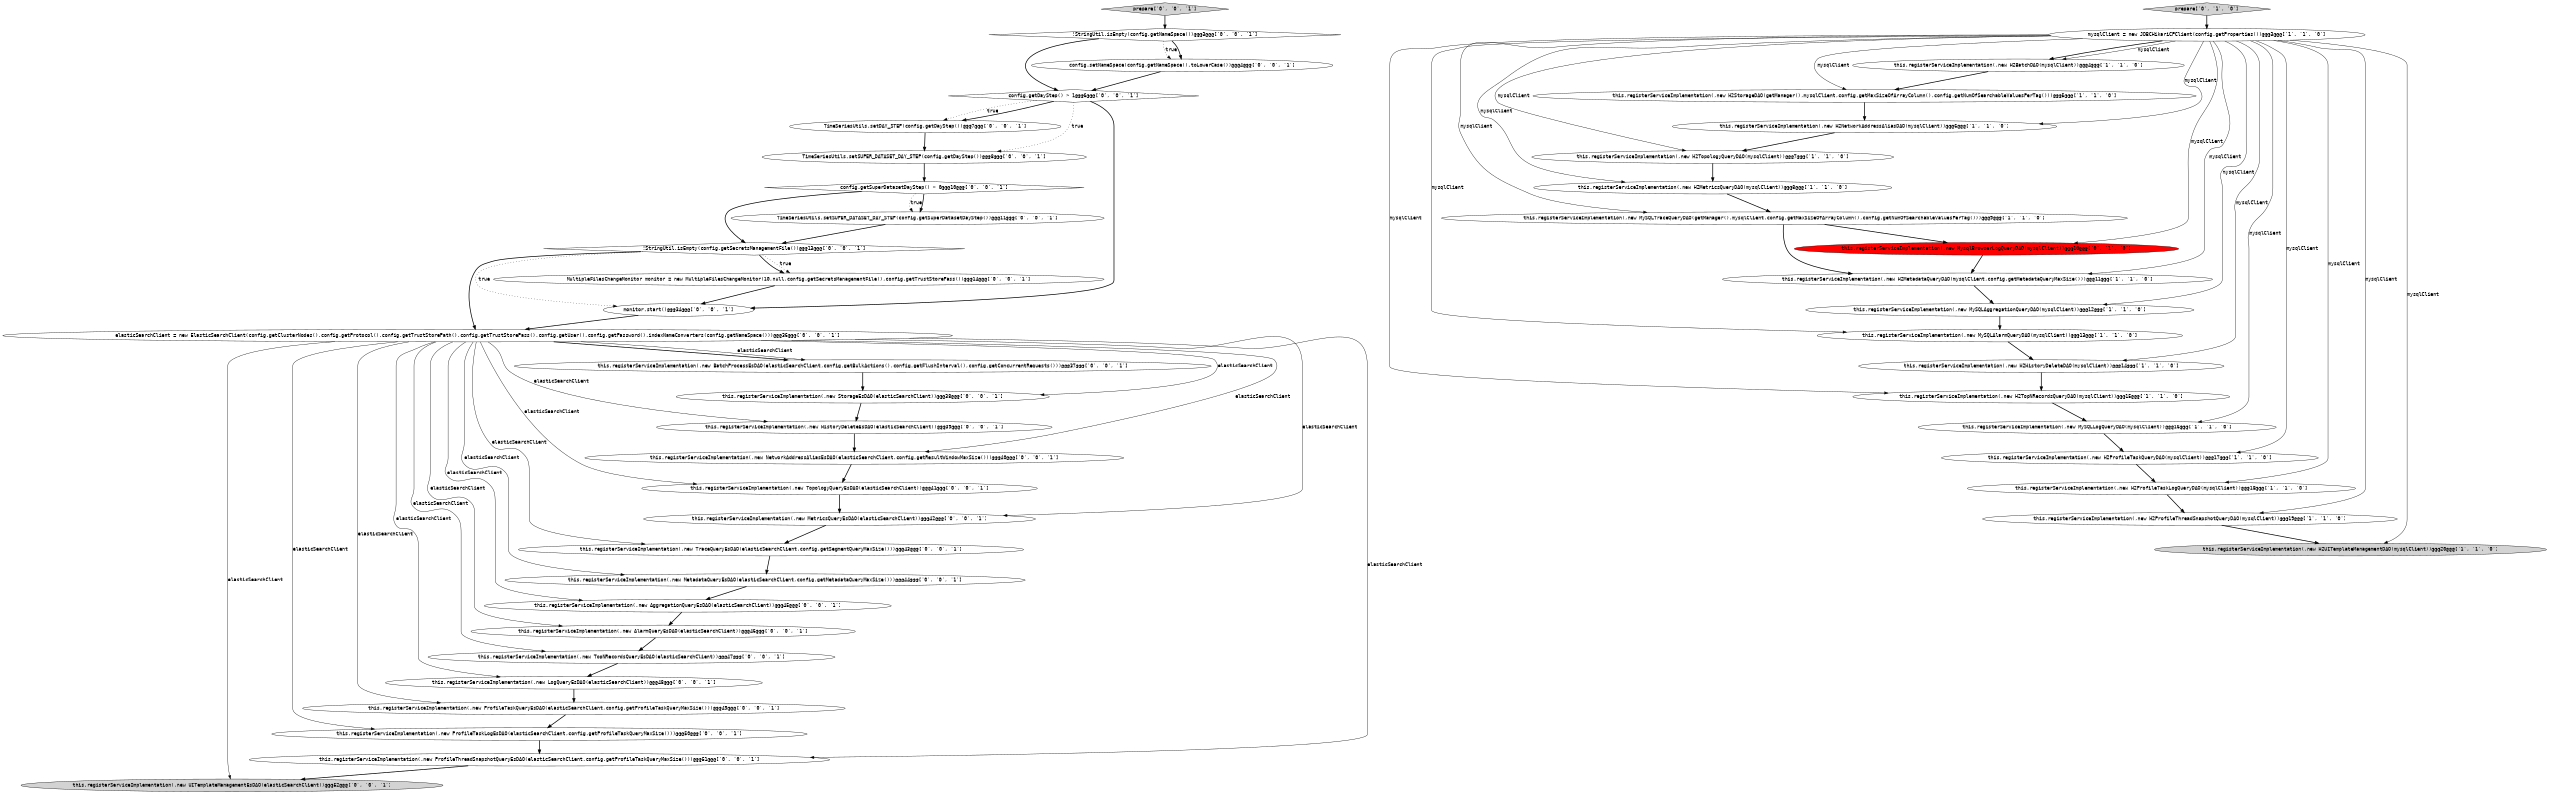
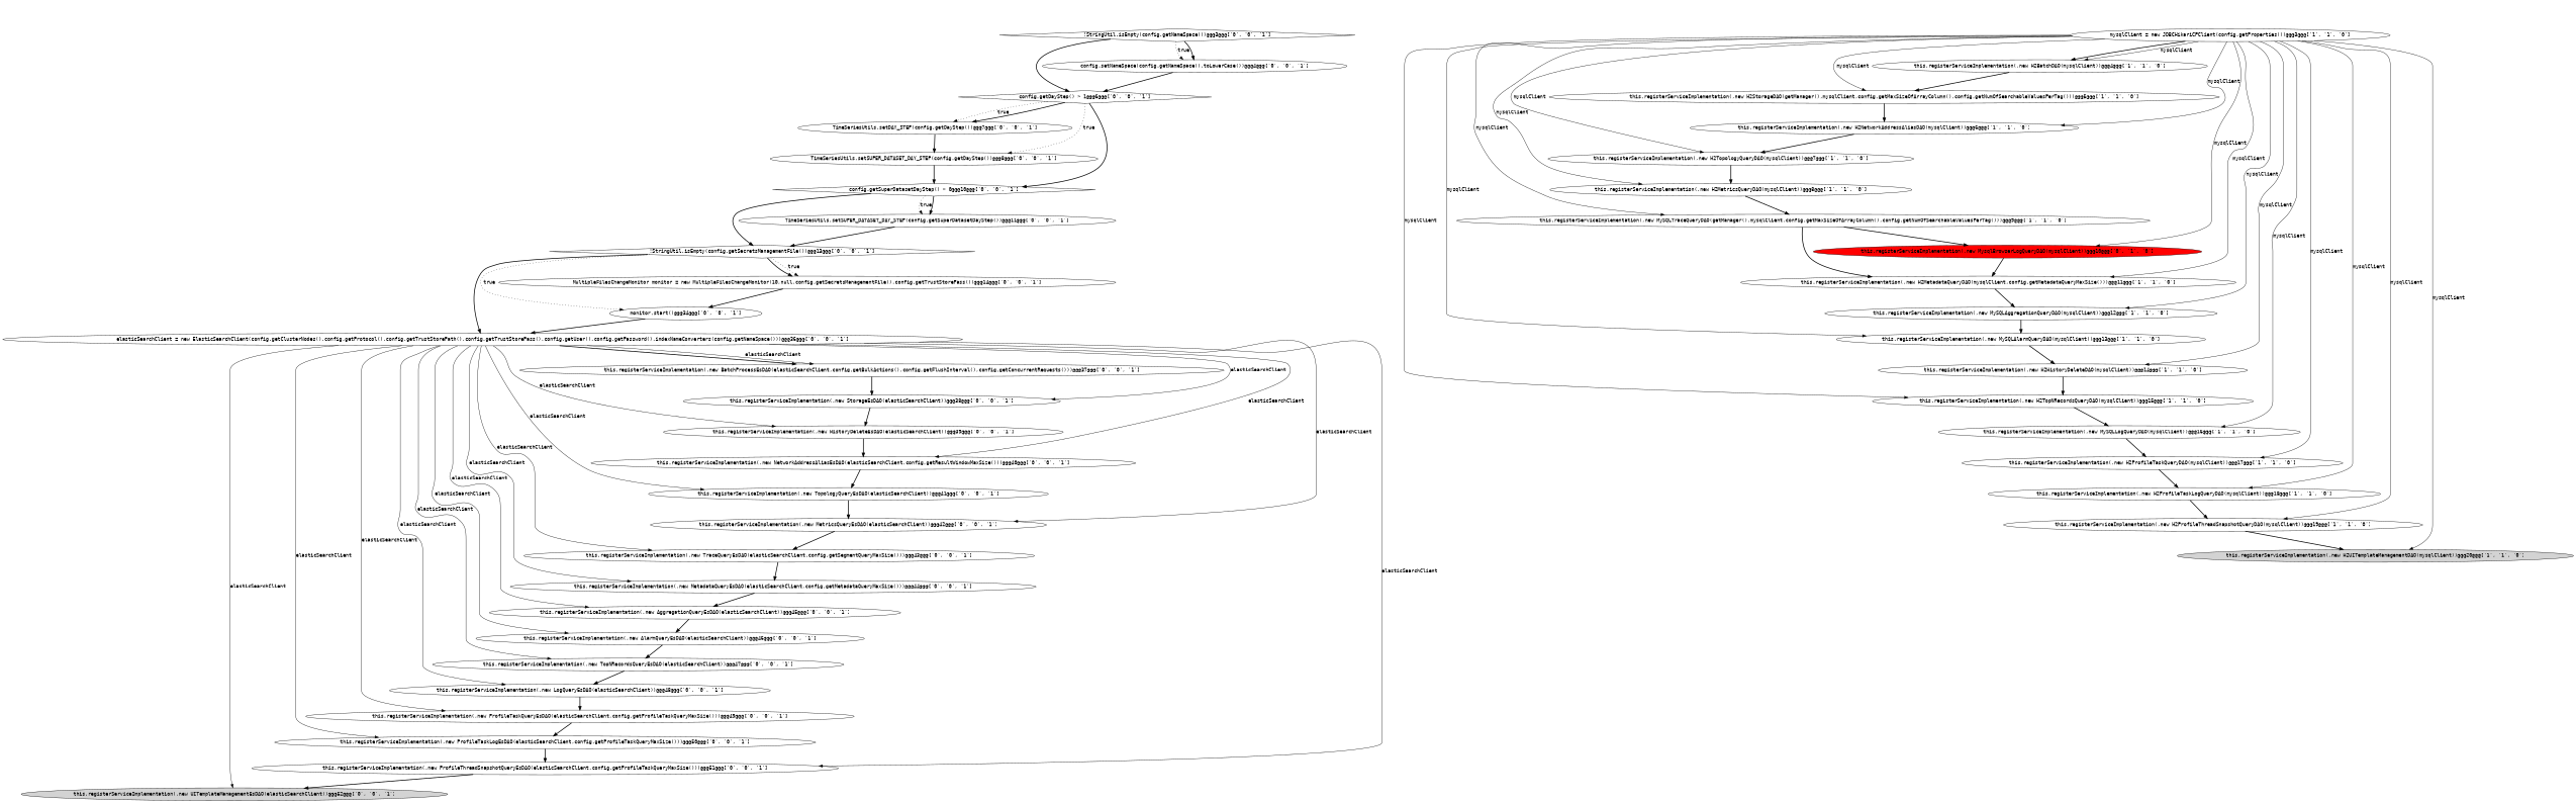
  digraph {
    fontname="DejaVu Sans Mono"
    node [fillcolor=white fontname="DejaVu Sans Mono" shape=ellipse style=filled]
    edge [fontname="DejaVu Sans Mono" style=bold]
    n1 [label="this.registerServiceImplementation(,new MetricsQueryEsDAO(elasticSearchClient))@@@42@@@['0', '0', '1']"]
    n2 [label="this.registerServiceImplementation(,new TraceQueryEsDAO(elasticSearchClient,config.getSegmentQueryMaxSize()))@@@43@@@['0', '0', '1']"]
    n3 [label="this.registerServiceImplementation(,new MetadataQueryEsDAO(elasticSearchClient,config.getMetadataQueryMaxSize()))@@@44@@@['0', '0', '1']"]
    n4 [label="this.registerServiceImplementation(,new H2BatchDAO(mysqlClient))@@@4@@@['1', '1', '0']"]
    n5 [label="this.registerServiceImplementation(,new H2StorageDAO(getManager(),mysqlClient,config.getMaxSizeOfArrayColumn(),config.getNumOfSearchableValuesPerTag()))@@@5@@@['1', '1', '0']"]
    n6 [label="this.registerServiceImplementation(,new H2NetworkAddressAliasDAO(mysqlClient))@@@6@@@['1', '1', '0']"]
    n7 [label="this.registerServiceImplementation(,new LogQueryEsDAO(elasticSearchClient))@@@48@@@['0', '0', '1']"]
    n8 [label="this.registerServiceImplementation(,new ProfileTaskQueryEsDAO(elasticSearchClient,config.getProfileTaskQueryMaxSize()))@@@49@@@['0', '0', '1']"]
    n9 [label="this.registerServiceImplementation(,new ProfileTaskLogEsDAO(elasticSearchClient,config.getProfileTaskQueryMaxSize()))@@@50@@@['0', '0', '1']"]
    n10 [label="this.registerServiceImplementation(,new AggregationQueryEsDAO(elasticSearchClient))@@@45@@@['0', '0', '1']"]
    n11 [label="this.registerServiceImplementation(,new AlarmQueryEsDAO(elasticSearchClient))@@@46@@@['0', '0', '1']"]
    n12 [label="this.registerServiceImplementation(,new TopNRecordsQueryEsDAO(elasticSearchClient))@@@47@@@['0', '0', '1']"]
    n13 [fillcolor=lightgray label="this.registerServiceImplementation(,new UITemplateManagementEsDAO(elasticSearchClient))@@@52@@@['0', '0', '1']"]
    n14 [label="MultipleFilesChangeMonitor monitor = new MultipleFilesChangeMonitor(10,null,config.getSecretsManagementFile(),config.getTrustStorePass())@@@14@@@['0', '0', '1']"]
    n15 [label="monitor.start()@@@34@@@['0', '0', '1']"]
    n16 [label="elasticSearchClient = new ElasticSearchClient(config.getClusterNodes(),config.getProtocol(),config.getTrustStorePath(),config.getTrustStorePass(),config.getUser(),config.getPassword(),indexNameConverters(config.getNameSpace()))@@@36@@@['0', '0', '1']"]
    n17 [label="this.registerServiceImplementation(,new ProfileThreadSnapshotQueryEsDAO(elasticSearchClient,config.getProfileTaskQueryMaxSize()))@@@51@@@['0', '0', '1']"]
    n18 [label="this.registerServiceImplementation(,new H2MetricsQueryDAO(mysqlClient))@@@8@@@['1', '1', '0']"]
    n19 [label="this.registerServiceImplementation(,new MySQLTraceQueryDAO(getManager(),mysqlClient,config.getMaxSizeOfArrayColumn(),config.getNumOfSearchableValuesPerTag()))@@@9@@@['1', '1', '0']"]
    n20 [label="this.registerServiceImplementation(,new H2MetadataQueryDAO(mysqlClient,config.getMetadataQueryMaxSize()))@@@11@@@['1', '1', '0']"]
    n21 [fillcolor=red label="this.registerServiceImplementation(,new MysqlBrowserLogQueryDAO(mysqlClient))@@@10@@@['0', '1', '0']"]
    n22 [label="TimeSeriesUtils.setSUPER_DATASET_DAY_STEP(config.getDayStep())@@@8@@@['0', '0', '1']"]
    n23 [label="config.getSuperDatasetDayStep() > 0@@@10@@@['0', '0', '1']" shape=diamond]
    n24 [label="!StringUtil.isEmpty(config.getSecretsManagementFile())@@@13@@@['0', '0', '1']" shape=diamond]
    n25 [label="TimeSeriesUtils.setSUPER_DATASET_DAY_STEP(config.getSuperDatasetDayStep())@@@11@@@['0', '0', '1']"]
    n26 [label="this.registerServiceImplementation(,new TopologyQueryEsDAO(elasticSearchClient))@@@41@@@['0', '0', '1']"]
-   n27 [fillcolor=lightgray label="prepare['0', '0', '1']" shape=diamond]
    n28 [label="!StringUtil.isEmpty(config.getNameSpace())@@@3@@@['0', '0', '1']" shape=diamond]
    n29 [label="config.getDayStep() > 1@@@6@@@['0', '0', '1']" shape=diamond]
    n30 [label="config.setNameSpace(config.getNameSpace().toLowerCase())@@@4@@@['0', '0', '1']"]
    n31 [label="this.registerServiceImplementation(,new MySQLAggregationQueryDAO(mysqlClient))@@@12@@@['1', '1', '0']"]
    n32 [label="this.registerServiceImplementation(,new MySQLAlarmQueryDAO(mysqlClient))@@@13@@@['1', '1', '0']"]
    n33 [label="this.registerServiceImplementation(,new H2HistoryDeleteDAO(mysqlClient))@@@14@@@['1', '1', '0']"]
    n34 [label="this.registerServiceImplementation(,new H2TopNRecordsQueryDAO(mysqlClient))@@@15@@@['1', '1', '0']"]
    n35 [label="this.registerServiceImplementation(,new NetworkAddressAliasEsDAO(elasticSearchClient,config.getResultWindowMaxSize()))@@@40@@@['0', '0', '1']"]
    n36 [label="this.registerServiceImplementation(,new StorageEsDAO(elasticSearchClient))@@@38@@@['0', '0', '1']"]
    n37 [label="this.registerServiceImplementation(,new BatchProcessEsDAO(elasticSearchClient,config.getBulkActions(),config.getFlushInterval(),config.getConcurrentRequests()))@@@37@@@['0', '0', '1']"]
    n38 [label="this.registerServiceImplementation(,new HistoryDeleteEsDAO(elasticSearchClient))@@@39@@@['0', '0', '1']"]
    n39 [label="mysqlClient = new JDBCHikariCPClient(config.getProperties())@@@3@@@['1', '1', '0']"]
    n40 [label="this.registerServiceImplementation(,new H2TopologyQueryDAO(mysqlClient))@@@7@@@['1', '1', '0']"]
    n41 [label="this.registerServiceImplementation(,new H2ProfileTaskLogQueryDAO(mysqlClient))@@@18@@@['1', '1', '0']"]
    n42 [label="this.registerServiceImplementation(,new H2ProfileThreadSnapshotQueryDAO(mysqlClient))@@@19@@@['1', '1', '0']"]
    n43 [fillcolor=lightgray label="this.registerServiceImplementation(,new H2UITemplateManagementDAO(mysqlClient))@@@20@@@['1', '1', '0']"]
    n44 [label="this.registerServiceImplementation(,new H2ProfileTaskQueryDAO(mysqlClient))@@@17@@@['1', '1', '0']"]
    n45 [label="this.registerServiceImplementation(,new MySQLLogQueryDAO(mysqlClient))@@@16@@@['1', '1', '0']"]
    n46 [label="TimeSeriesUtils.setDAY_STEP(config.getDayStep())@@@7@@@['0', '0', '1']"]
-   n47 [fillcolor=lightgray label="prepare['0', '1', '0']" shape=diamond]
    n1 -> n2
    n2 -> n3
    n3 -> n10
    n4 -> n5
    n5 -> n6
    n6 -> n40
    n7 -> n8
    n8 -> n9
    n9 -> n17
    n10 -> n11
    n11 -> n12
    n12 -> n7
    n14 -> n15
    n15 -> n16
    n16 -> n1 [label=elasticSearchClient style=solid]
    n16 -> n2 [label=elasticSearchClient style=solid]
    n16 -> n3 [label=elasticSearchClient style=solid]
    n16 -> n7 [label=elasticSearchClient style=solid]
    n16 -> n8 [label=elasticSearchClient style=solid]
    n16 -> n9 [label=elasticSearchClient style=solid]
    n16 -> n10 [label=elasticSearchClient style=solid]
    n16 -> n11 [label=elasticSearchClient style=solid]
    n16 -> n12 [label=elasticSearchClient style=solid]
    n16 -> n13 [label=elasticSearchClient style=solid]
    n16 -> n17 [label=elasticSearchClient style=solid]
    n16 -> n26 [label=elasticSearchClient style=solid]
    n16 -> n35 [label=elasticSearchClient style=solid]
    n16 -> n36 [label=elasticSearchClient style=solid]
    n16 -> n37
    n16 -> n37 [label=elasticSearchClient style=solid]
    n16 -> n38 [label=elasticSearchClient style=solid]
    n17 -> n13
    n18 -> n19
    n19 -> n20
    n19 -> n21
    n20 -> n31
    n21 -> n20
    n22 -> n23
    n23 -> n24
    n23 -> n25 [label=true style=dotted]
    n23 -> n25
    n24 -> n14 [label=true style=dotted]
    n24 -> n14
    n24 -> n15 [label=true style=dotted]
    n24 -> n16
    n25 -> n24
    n26 -> n1
-   n27 -> n28
    n28 -> n29
    n28 -> n30 [label=true style=dotted]
    n28 -> n30
    n29 -> n22 [label=true style=dotted]
-   n29 -> n15
+   n29 -> n23
    n29 -> n46 [label=true style=dotted]
    n29 -> n46
    n30 -> n29
    n31 -> n32
    n32 -> n33
    n33 -> n34
    n34 -> n45
    n35 -> n26
    n36 -> n38
    n37 -> n36
    n38 -> n35
    n39 -> n4
    n39 -> n4 [label=mysqlClient style=solid]
    n39 -> n5 [label=mysqlClient style=solid]
    n39 -> n6 [label=mysqlClient style=solid]
    n39 -> n18 [label=mysqlClient style=solid]
    n39 -> n19 [label=mysqlClient style=solid]
    n39 -> n20 [label=mysqlClient style=solid]
    n39 -> n21 [label=mysqlClient style=solid]
    n39 -> n31 [label=mysqlClient style=solid]
    n39 -> n32 [label=mysqlClient style=solid]
    n39 -> n33 [label=mysqlClient style=solid]
    n39 -> n34 [label=mysqlClient style=solid]
    n39 -> n40 [label=mysqlClient style=solid]
    n39 -> n41 [label=mysqlClient style=solid]
    n39 -> n42 [label=mysqlClient style=solid]
    n39 -> n43 [label=mysqlClient style=solid]
    n39 -> n44 [label=mysqlClient style=solid]
    n39 -> n45 [label=mysqlClient style=solid]
    n40 -> n18
    n41 -> n42
    n42 -> n43
    n44 -> n41
    n45 -> n44
    n46 -> n22
-   n47 -> n39
  }
